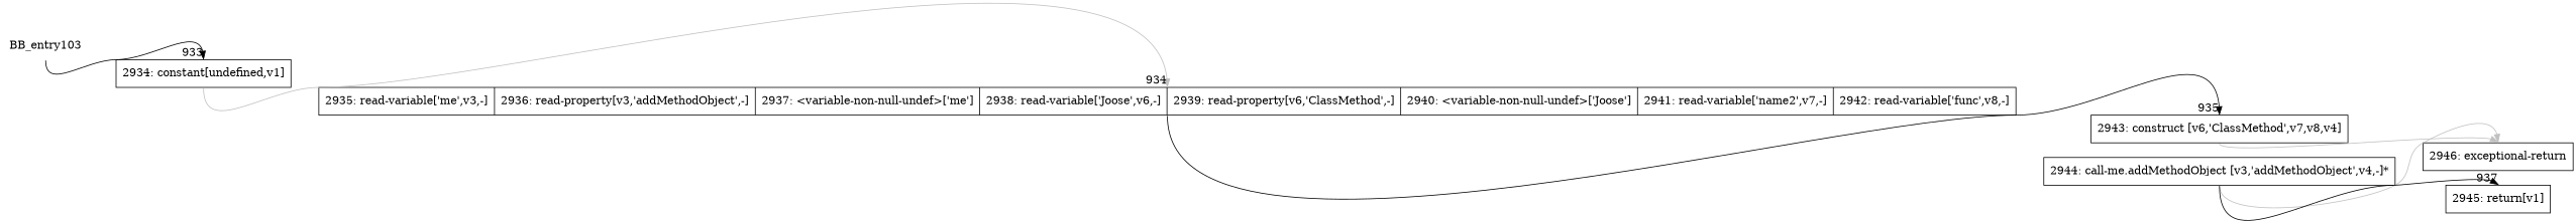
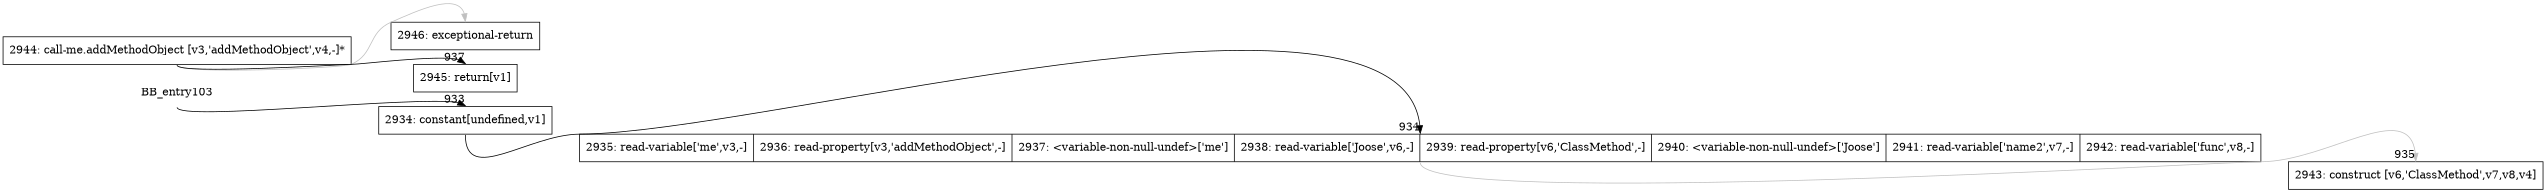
  digraph {
    rankdir=LR
    node [shape=record]
    edge [headport=n tailport=s]
    n1 [label=BB_entry103 shape=none]
    n2 [label="{2934: constant[undefined,v1]}"]
    n3 [label="{2935: read-variable['me',v3,-]|2936: read-property[v3,'addMethodObject',-]|2937: \<variable-non-null-undef\>['me']|2938: read-variable['Joose',v6,-]|2939: read-property[v6,'ClassMethod',-]|2940: \<variable-non-null-undef\>['Joose']|2941: read-variable['name2',v7,-]|2942: read-variable['func',v8,-]}"]
    n4 [label="{2943: construct [v6,'ClassMethod',v7,v8,v4]}"]
    n5 [label="{2946: exceptional-return}"]
    n6 [label="{2944: call-me.addMethodObject [v3,'addMethodObject',v4,-]*}"]
    n7 [label="{2945: return[v1]}"]
    n1 -> n2 [headlabel="    933"]
-   n2 -> n3 [headlabel="      934" color=gray]
-   n3 -> n4 [headlabel="      935"]
-   n4 -> n5 [color=gray]
+   n2 -> n3 [headlabel="      934"]
+   n3 -> n4 [headlabel="      935" color=gray]
    n6 -> n5 [color=gray]
    n6 -> n7 [headlabel="      937"]
  }
